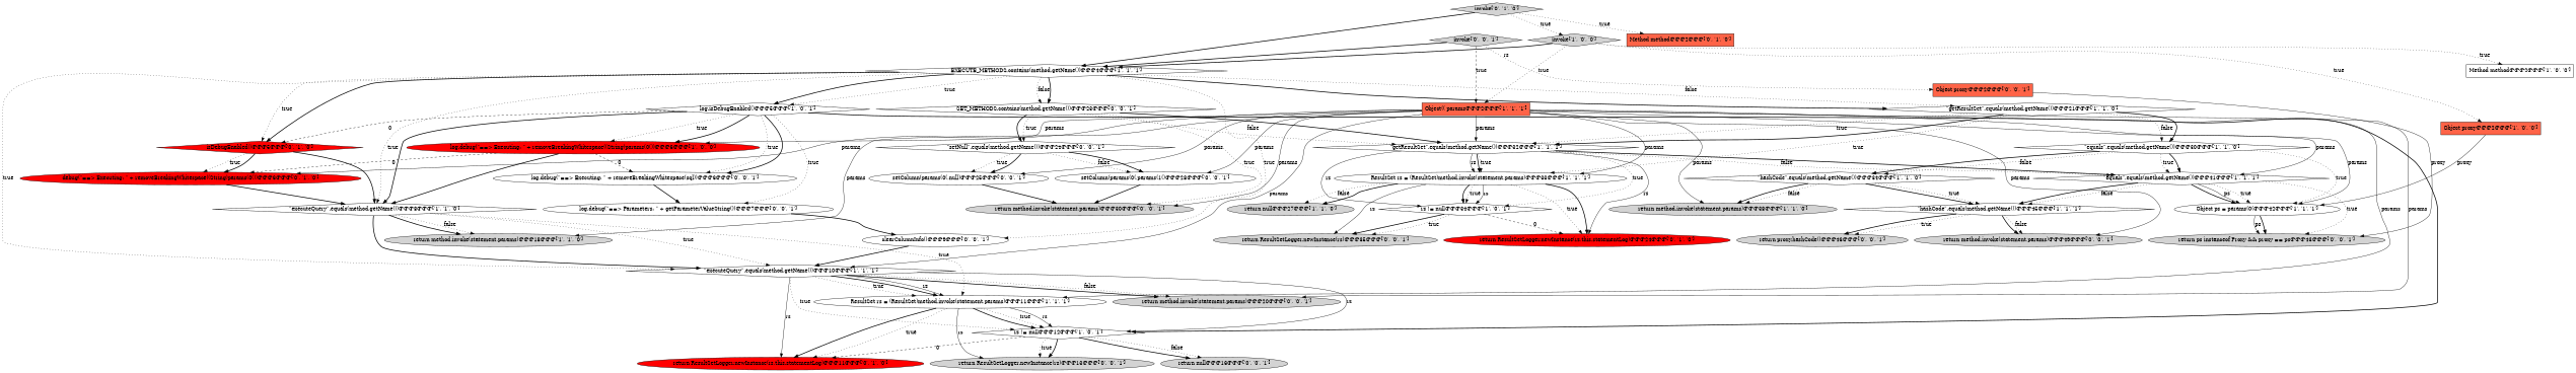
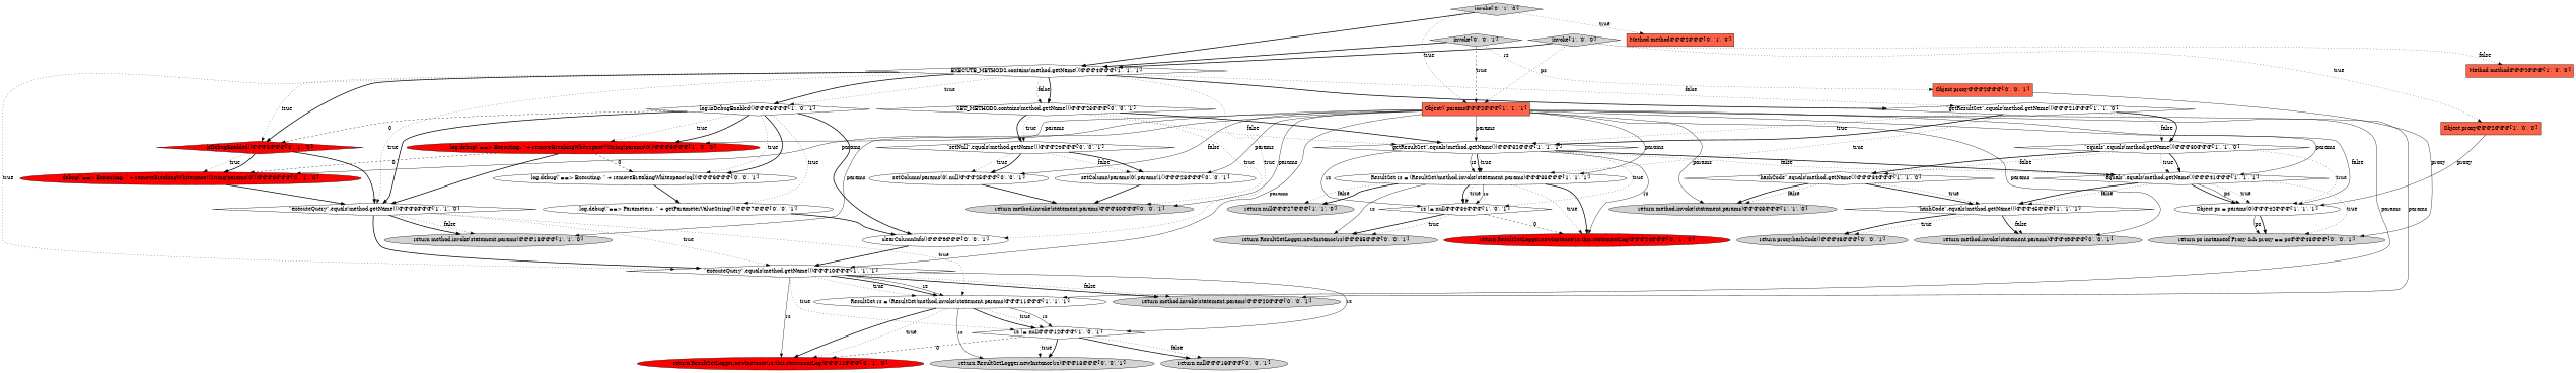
  digraph {
    node [fillcolor=white shape=ellipse style=filled]
    edge [style=dotted]
    n1 [fillcolor=lightgray label="return method.invoke(statement,params)@@@20@@@['0', '0', '1']"]
    n2 [fillcolor=red label="return ResultSetLogger.newInstance(rs,this.statementLog)@@@24@@@['0', '1', '0']"]
    n3 [fillcolor=lightgray label="return proxy.hashCode()@@@46@@@['0', '0', '1']"]
    n4 [label="\"equals\".equals(method.getName())@@@30@@@['1', '1', '0']" shape=diamond]
    n5 [label="\"equals\".equals(method.getName())@@@41@@@['1', '1', '1']" shape=diamond]
    n6 [label="Object ps = params(0(@@@42@@@['1', '1', '1']"]
    n7 [label="\"hashCode\".equals(method.getName())@@@34@@@['1', '1', '0']" shape=diamond]
    n8 [fillcolor=lightgray label="return ps instanceof Proxy && proxy == ps@@@43@@@['0', '0', '1']"]
    n9 [label="\"hashCode\".equals(method.getName())@@@45@@@['1', '1', '1']" shape=diamond]
    n10 [fillcolor=lightgray label="return method.invoke(statement,params)@@@38@@@['1', '1', '0']"]
    n11 [fillcolor=lightgray label="return ResultSetLogger.newInstance(rs)@@@13@@@['0', '0', '1']"]
    n12 [fillcolor=lightgray label="return method.invoke(statement,params)@@@49@@@['0', '0', '1']"]
    n13 [fillcolor=lightgray label="return null@@@16@@@['0', '0', '1']"]
    n14 [label="clearColumnInfo()@@@9@@@['0', '0', '1']"]
    n15 [label="\"executeQuery\".equals(method.getName())@@@10@@@['1', '1', '1']" shape=diamond]
    n16 [label="ResultSet rs = (ResultSet)method.invoke(statement,params)@@@11@@@['1', '1', '1']"]
    n17 [label="rs != null@@@12@@@['1', '0', '1']" shape=diamond]
    n18 [fillcolor=red label="return ResultSetLogger.newInstance(rs,this.statementLog)@@@11@@@['0', '1', '0']"]
    n19 [label="\"getResultSet\".equals(method.getName())@@@21@@@['1', '1', '0']" shape=diamond]
    n20 [label="ResultSet rs = (ResultSet)method.invoke(statement,params)@@@33@@@['1', '1', '1']"]
    n21 [label="\"getResultSet\".equals(method.getName())@@@32@@@['1', '1', '1']" shape=diamond]
    n22 [fillcolor=lightgray label="return ResultSetLogger.newInstance(rs)@@@35@@@['0', '0', '1']"]
    n23 [fillcolor=lightgray label="return null@@@27@@@['1', '1', '0']"]
    n24 [label="rs != null@@@34@@@['1', '0', '1']" shape=diamond]
    n25 [fillcolor=lightgray label="invoke['0', '0', '1']" shape=diamond]
    n26 [label="EXECUTE_METHODS.contains(method.getName())@@@4@@@['1', '1', '1']" shape=diamond]
    n27 [fillcolor=tomato label="Object(( params@@@2@@@['1', '1', '1']" shape=box]
    n28 [fillcolor=tomato label="Object proxy@@@2@@@['0', '0', '1']" shape=box]
    n29 [label="\"executeQuery\".equals(method.getName())@@@8@@@['1', '1', '0']" shape=diamond]
    n30 [label="log.isDebugEnabled()@@@5@@@['1', '0', '1']" shape=diamond]
    n31 [fillcolor=red label="isDebugEnabled()@@@5@@@['0', '1', '0']" shape=diamond]
    n32 [label="SET_METHODS.contains(method.getName())@@@23@@@['0', '0', '1']" shape=diamond]
    n33 [fillcolor=red label="log.debug(\"==> Executing: \" + removeBreakingWhitespace((String)params(0())@@@6@@@['1', '0', '0']"]
    n34 [fillcolor=red label="debug(\"==> Executing: \" + removeBreakingWhitespace((String)params(0())@@@6@@@['0', '1', '0']"]
    n35 [fillcolor=lightgray label="return method.invoke(statement,params)@@@30@@@['0', '0', '1']"]
    n36 [fillcolor=lightgray label="return method.invoke(statement,params)@@@18@@@['1', '1', '0']"]
    n37 [label="setColumn(params(0(,params(1()@@@28@@@['0', '0', '1']"]
    n38 [label="setColumn(params(0(,null)@@@25@@@['0', '0', '1']"]
    n39 [label="log.debug(\"==> Executing: \" + removeBreakingWhitespace(sql))@@@6@@@['0', '0', '1']"]
    n40 [label="log.debug(\"==> Parameters: \" + getParameterValueString())@@@7@@@['0', '0', '1']"]
    n41 [label="\"setNull\".equals(method.getName())@@@24@@@['0', '0', '1']" shape=diamond]
    n42 [fillcolor=tomato label="Method method@@@2@@@['0', '1', '0']" shape=box]
    n43 [fillcolor=tomato label="Object proxy@@@2@@@['1', '0', '0']" shape=box]
    n44 [fillcolor=lightgray label="invoke['0', '1', '0']" shape=diamond]
    n45 [fillcolor=lightgray label="invoke['1', '0', '0']" shape=diamond]
-   n46 [label="Method method@@@2@@@['1', '0', '0']" shape=box]
+   n46 [fillcolor=tomato label="Method method@@@2@@@['1', '0', '0']" shape=box]
    n4 -> n5 [style=bold]
    n4 -> n5 [label=true]
    n4 -> n6 [label=true]
    n4 -> n7 [label=false]
    n4 -> n7 [style=bold]
    n5 -> n6 [label=true]
    n5 -> n6 [style=bold]
    n5 -> n6 [label=ps style=solid]
    n5 -> n8 [label=true]
    n5 -> n9 [label=false]
    n5 -> n9 [style=bold]
    n6 -> n8 [style=bold]
    n6 -> n8 [label=ps style=solid]
    n7 -> n9 [style=bold]
    n7 -> n9 [label=true]
    n7 -> n10 [label=false]
    n7 -> n10 [style=bold]
    n9 -> n3 [label=true]
    n9 -> n3 [style=bold]
    n9 -> n12 [label=false]
    n9 -> n12 [style=bold]
    n14 -> n15 [style=bold]
    n15 -> n1 [style=bold]
    n15 -> n1 [label=false]
    n15 -> n16 [label=true]
    n15 -> n16 [style=bold]
    n15 -> n16 [label=rs style=solid]
    n15 -> n17 [label=true]
    n15 -> n17 [label=rs style=solid]
    n15 -> n18 [label=rs style=solid]
    n16 -> n11 [label=rs style=solid]
    n16 -> n17 [label=true]
    n16 -> n17 [label=rs style=solid]
    n16 -> n17 [style=bold]
    n16 -> n18 [label=true]
    n16 -> n18 [style=bold]
    n17 -> n11 [style=bold]
    n17 -> n11 [label=true]
    n17 -> n13 [label=false]
    n17 -> n13 [style=bold]
    n17 -> n18 [label=0 style=dashed]
    n19 -> n4 [label=false]
    n19 -> n4 [style=bold]
    n19 -> n20 [label=true]
    n19 -> n21 [label=true]
    n19 -> n21 [style=bold]
    n20 -> n2 [style=bold]
    n20 -> n2 [label=true]
    n20 -> n22 [label=rs style=solid]
    n20 -> n23 [style=bold]
    n20 -> n23 [label=false]
    n20 -> n24 [label=rs style=solid]
    n20 -> n24 [style=bold]
    n20 -> n24 [label=true]
    n21 -> n2 [label=rs style=solid]
    n21 -> n5 [style=bold]
    n21 -> n5 [label=false]
    n21 -> n20 [style=bold]
    n21 -> n20 [label=true]
    n21 -> n20 [label=rs style=solid]
    n21 -> n24 [label=true]
    n21 -> n24 [label=rs style=solid]
    n24 -> n2 [label=0 style=dashed]
    n24 -> n22 [label=true]
    n24 -> n22 [style=bold]
    n25 -> n26 [style=bold]
    n25 -> n27 [label=true style=dashed]
    n25 -> n28 [label=rs]
    n26 -> n14 [label=true]
    n26 -> n15 [label=true]
    n26 -> n19 [label=false]
    n26 -> n19 [style=bold]
    n26 -> n29 [label=true]
    n26 -> n30 [label=true]
    n26 -> n30 [style=bold]
    n26 -> n31 [label=true]
    n26 -> n31 [style=bold]
    n26 -> n32 [label=false]
    n26 -> n32 [style=bold]
    n27 -> n1 [label=params style=solid]
    n27 -> n5 [label=params style=solid]
-   n27 -> n6 [label=params style=solid]
+   n27 -> n6 [label=false style=solid]
    n27 -> n10 [label=params style=solid]
    n27 -> n12 [label=params style=solid]
    n27 -> n15 [label=params style=solid]
    n27 -> n16 [label=params style=solid]
    n27 -> n20 [label=params style=solid]
    n27 -> n21 [label=params style=solid]
    n27 -> n33 [label=params style=solid]
    n27 -> n34 [label=params style=solid]
    n27 -> n35 [label=params style=solid]
    n27 -> n36 [label=params style=solid]
    n27 -> n37 [label=params style=solid]
-   n27 -> n38 [label=params style=solid]
+   n27 -> n38 [label=false style=solid]
    n28 -> n8 [label=proxy style=solid]
    n29 -> n15 [label=true]
    n29 -> n15 [style=bold]
    n29 -> n16 [label=true]
    n29 -> n36 [label=false]
    n29 -> n36 [style=bold]
-   n30 -> n17 [style=bold]
+   n30 -> n14 [style=bold]
    n30 -> n29 [style=bold]
    n30 -> n31 [label=0 style=dashed]
    n30 -> n33 [label=true]
    n30 -> n33 [style=bold]
    n30 -> n39 [label=true]
    n30 -> n39 [style=bold]
    n30 -> n40 [label=true]
    n31 -> n29 [style=bold]
    n31 -> n34 [label=true]
    n31 -> n34 [style=bold]
    n32 -> n21 [label=false]
    n32 -> n21 [style=bold]
    n32 -> n35 [label=true]
    n32 -> n41 [style=bold]
    n32 -> n41 [label=true]
    n33 -> n29 [style=bold]
    n33 -> n34 [label=0 style=dashed]
    n33 -> n39 [label=0 style=dashed]
    n34 -> n29 [style=bold]
    n37 -> n35 [style=bold]
    n38 -> n35 [style=bold]
    n39 -> n40 [style=bold]
    n40 -> n14 [style=bold]
    n41 -> n37 [label=false]
    n41 -> n37 [style=bold]
    n41 -> n38 [label=true]
    n41 -> n38 [style=bold]
    n43 -> n6 [label=proxy style=solid]
    n44 -> n26 [style=bold]
-   n44 -> n45 [label=true]
+   n44 -> n27 [label=true]
    n44 -> n42 [label=true]
    n45 -> n26 [style=bold]
-   n45 -> n27 [label=true]
+   n45 -> n27 [label=ps]
    n45 -> n43 [label=true]
-   n45 -> n46 [label=true]
+   n45 -> n46 [label=false]
  }
